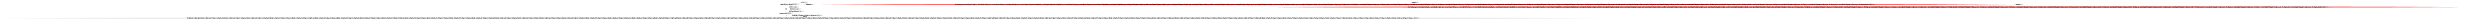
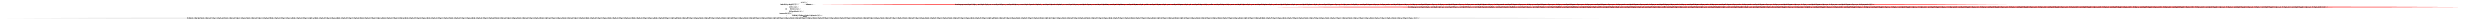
  digraph {
    node [fillcolor=white shape=ellipse style=filled]
    edge [style=bold]
    n1 [fillcolor=lightgray label="assertQ(req,facetPivotPrefix + \"/str(@name='field'((.='place_t'(\",facetPivotPrefix + \"(str(@name='value'((.='dublin'((/arr(@name='pivot'(/lst(1(/str(@name='value'((.='microsoft'(\",facetPivotPrefix + \"(str(@name='value'((.='dublin'((/arr(@name='pivot'(/lst(1(/int(@name='count'((.=4(\",facetPivotPrefix + \"(str(@name='value'((.='dublin'((/arr(@name='pivot'(/lst(2(/str(@name='value'((.='polecat'(\",facetPivotPrefix + \"(str(@name='value'((.='dublin'((/arr(@name='pivot'(/lst(2(/int(@name='count'((.=4(\",facetPivotPrefix + \"(str(@name='value'((.='dublin'((/arr(@name='pivot'(/lst(3(/str(@name='value'((.='null'(\",facetPivotPrefix + \"(str(@name='value'((.='dublin'((/arr(@name='pivot'(/lst(3(/int(@name='count'((.=3(\",facetPivotPrefix + \"(str(@name='value'((.='dublin'((/arr(@name='pivot'(/lst(4(/str(@name='value'((.='fujitsu'(\",facetPivotPrefix + \"(str(@name='value'((.='dublin'((/arr(@name='pivot'(/lst(4(/int(@name='count'((.=2(\",facetPivotPrefix + \"(str(@name='value'((.='dublin'((/arr(@name='pivot'(/lst(5(/str(@name='value'((.='bbc'(\",facetPivotPrefix + \"(str(@name='value'((.='dublin'((/arr(@name='pivot'(/lst(5(/int(@name='count'((.=1(\",facetPivotPrefix + \"(str(@name='value'((.='london'((/arr(@name='pivot'(/lst(1(/str(@name='value'((.='null'(\",facetPivotPrefix + \"(str(@name='value'((.='london'((/arr(@name='pivot'(/lst(1(/int(@name='count'((.=3(\",facetPivotPrefix + \"(str(@name='value'((.='london'((/arr(@name='pivot'(/lst(2(/str(@name='value'((.='polecat'(\",facetPivotPrefix + \"(str(@name='value'((.='london'((/arr(@name='pivot'(/lst(2(/int(@name='count'((.=3(\",facetPivotPrefix + \"(str(@name='value'((.='london'((/arr(@name='pivot'(/lst(3(/str(@name='value'((.='bbc'(\",facetPivotPrefix + \"(str(@name='value'((.='london'((/arr(@name='pivot'(/lst(3(/int(@name='count'((.=2(\",facetPivotPrefix + \"(str(@name='value'((.='london'((/arr(@name='pivot'(/lst(4(/str(@name='value'((.='fujitsu'(\",facetPivotPrefix + \"(str(@name='value'((.='london'((/arr(@name='pivot'(/lst(4(/int(@name='count'((.=2(\",facetPivotPrefix + \"(str(@name='value'((.='london'((/arr(@name='pivot'(/lst(5(/str(@name='value'((.='microsoft'(\",facetPivotPrefix + \"(str(@name='value'((.='london'((/arr(@name='pivot'(/lst(5(/int(@name='count'((.=2(\",facetPivotPrefix + \"(str(@name='value'((.='cardiff'((/arr(@name='pivot'(/lst(1(/str(@name='value'((.='polecat'(\",facetPivotPrefix + \"(str(@name='value'((.='cardiff'((/arr(@name='pivot'(/lst(1(/int(@name='count'((.=3(\",facetPivotPrefix + \"(str(@name='value'((.='cardiff'((/arr(@name='pivot'(/lst(2(/str(@name='value'((.='bbc'(\",facetPivotPrefix + \"(str(@name='value'((.='cardiff'((/arr(@name='pivot'(/lst(2(/int(@name='count'((.=2(\",facetPivotPrefix + \"(str(@name='value'((.='cardiff'((/arr(@name='pivot'(/lst(3(/str(@name='value'((.='microsoft'(\",facetPivotPrefix + \"(str(@name='value'((.='cardiff'((/arr(@name='pivot'(/lst(3(/int(@name='count'((.=2(\",facetPivotPrefix + \"(str(@name='value'((.='cardiff'((/arr(@name='pivot'(/lst(4(/str(@name='value'((.='null'(\",facetPivotPrefix + \"(str(@name='value'((.='cardiff'((/arr(@name='pivot'(/lst(4(/int(@name='count'((.=2(\",facetPivotPrefix + \"(str(@name='value'((.='cardiff'((/arr(@name='pivot'(/lst(5(/str(@name='value'((.='fujitsu'(\",facetPivotPrefix + \"(str(@name='value'((.='cardiff'((/arr(@name='pivot'(/lst(5(/int(@name='count'((.=1(\",facetPivotPrefix + \"(str(@name='value'((.='krakow'((/arr(@name='pivot'(/lst(1(/str(@name='value'((.='null'(\",facetPivotPrefix + \"(str(@name='value'((.='krakow'((/arr(@name='pivot'(/lst(1(/int(@name='count'((.=3(\",facetPivotPrefix + \"(str(@name='value'((.='krakow'((/arr(@name='pivot'(/lst(2(/str(@name='value'((.='bbc'(\",facetPivotPrefix + \"(str(@name='value'((.='krakow'((/arr(@name='pivot'(/lst(2(/int(@name='count'((.=2(\",facetPivotPrefix + \"(str(@name='value'((.='krakow'((/arr(@name='pivot'(/lst(3(/str(@name='value'((.='polecat'(\",facetPivotPrefix + \"(str(@name='value'((.='krakow'((/arr(@name='pivot'(/lst(3(/int(@name='count'((.=2(\",facetPivotPrefix + \"(str(@name='value'((.='krakow'((/arr(@name='pivot'(/lst(4(/str(@name='value'((.='fujitsu'(\",facetPivotPrefix + \"(str(@name='value'((.='krakow'((/arr(@name='pivot'(/lst(4(/int(@name='count'((.=1(\",facetPivotPrefix + \"(str(@name='value'((.='krakow'((/arr(@name='pivot'(/lst(5(/str(@name='value'((.='microsoft'(\",facetPivotPrefix + \"(str(@name='value'((.='krakow'((/arr(@name='pivot'(/lst(5(/int(@name='count'((.=1(\",facetPivotPrefix + \"(str(@name='value'((.='la'((/arr(@name='pivot'(/lst(1(/str(@name='value'((.='fujitsu'(\",facetPivotPrefix + \"(str(@name='value'((.='la'((/arr(@name='pivot'(/lst(1(/int(@name='count'((.=2(\",facetPivotPrefix + \"(str(@name='value'((.='la'((/arr(@name='pivot'(/lst(2(/str(@name='value'((.='microsoft'(\",facetPivotPrefix + \"(str(@name='value'((.='la'((/arr(@name='pivot'(/lst(2(/int(@name='count'((.=2(\",facetPivotPrefix + \"(str(@name='value'((.='la'((/arr(@name='pivot'(/lst(3(/str(@name='value'((.='null'(\",facetPivotPrefix + \"(str(@name='value'((.='la'((/arr(@name='pivot'(/lst(3(/int(@name='count'((.=2(\",facetPivotPrefix + \"(str(@name='value'((.='la'((/arr(@name='pivot'(/lst(4(/str(@name='value'((.='polecat'(\",facetPivotPrefix + \"(str(@name='value'((.='la'((/arr(@name='pivot'(/lst(4(/int(@name='count'((.=2(\",facetPivotPrefix + \"(str(@name='value'((.='la'((/arr(@name='pivot'(/lst(5(/str(@name='value'((.='bbc'(\",facetPivotPrefix + \"(str(@name='value'((.='la'((/arr(@name='pivot'(/lst(5(/int(@name='count'((.=1(\",facetPivotPrefix + \"(str(@name='value'((.='cork'((/arr(@name='pivot'(/lst(1(/str(@name='value'((.='fujitsu'(\",facetPivotPrefix + \"(str(@name='value'((.='cork'((/arr(@name='pivot'(/lst(1(/int(@name='count'((.=1(\",facetPivotPrefix + \"(str(@name='value'((.='cork'((/arr(@name='pivot'(/lst(2(/str(@name='value'((.='rte'(\",facetPivotPrefix + \"(str(@name='value'((.='cork'((/arr(@name='pivot'(/lst(2(/int(@name='count'((.=1(\")@@@10@@@['0', '0', '1']"]
    n2 [label="params.add(\"facet\",\"true\")@@@6@@@['0', '0', '1']"]
    n3 [label="params.add(\"facet.pivot\",\"place_t,company_t\")@@@7@@@['0', '0', '1']"]
    n4 [label="SolrQueryRequest req = req(params)@@@8@@@['0', '0', '1']"]
    n5 [fillcolor=red label="assertQ(\"/schema/?indent=on&wt=xml\",\"count(/response/lst(@name='schema'(/str(@name='name'() = 1\",\"/response/lst(@name='schema'(/str(@name='name'((.='test-rest'(\",\"count(/response/lst(@name='schema'(/float(@name='version'() = 1\",\"/response/lst(@name='schema'(/float(@name='version'((.='1.6'(\",\"count(/response/lst(@name='schema'(/lst(@name='solrQueryParser'(/str(@name='defaultOperator'() = 1\",\"/response/lst(@name='schema'(/lst(@name='solrQueryParser'(/str(@name='defaultOperator'((.='OR'(\",\"count(/response/lst(@name='schema'(/str(@name='uniqueKey'() = 1\",\"/response/lst(@name='schema'(/str(@name='uniqueKey'((.='id'(\",\"count(/response/lst(@name='schema'(/str(@name='defaultSearchField'() = 1\",\"/response/lst(@name='schema'(/str(@name='defaultSearchField'((.='text'(\",\"(/response/lst(@name='schema'(/arr(@name='fieldTypes'(/lst/str(@name='name'()(1( = 'HTMLstandardtok'\",\"(/response/lst(@name='schema'(/arr(@name='fieldTypes'(/lst/str(@name='name'()(2( = 'HTMLredtok'\",\"(/response/lst(@name='schema'(/arr(@name='fieldTypes'(/lst/str(@name='name'()(3( = 'boolean'\",\"(/response/lst(@name='schema'(/arr(@name='fields'(/lst/str(@name='name'()(1( = 'HTMLstandardtok'\",\"(/response/lst(@name='schema'(/arr(@name='fields'(/lst/str(@name='name'()(2( = 'HTMLredtok'\",\"(/response/lst(@name='schema'(/arr(@name='fields'(/lst/str(@name='name'()(3( = '_version_'\",\"(/response/lst(@name='schema'(/arr(@name='dynamicFields'(/lst/str(@name='name'()(1( = '*_coordinate'\",\"(/response/lst(@name='schema'(/arr(@name='dynamicFields'(/lst/str(@name='name'()(2( = 'ignored_*'\",\"(/response/lst(@name='schema'(/arr(@name='dynamicFields'(/lst/str(@name='name'()(3( = '*_mfacet'\",\"/response/lst(@name='schema'(/arr(@name='copyFields'(/lst( str(@name='source'((.='title'(\" + \" and str(@name='dest'((.='title_stemmed'(\" + \" and int(@name='maxChars'((.='200'((\",\"/response/lst(@name='schema'(/arr(@name='copyFields'(/lst( str(@name='source'((.='title'(\" + \" and str(@name='dest'((.='dest_sub_no_ast_s'((\",\"/response/lst(@name='schema'(/arr(@name='copyFields'(/lst( str(@name='source'((.='*_i'(\" + \" and str(@name='dest'((.='title'((\",\"/response/lst(@name='schema'(/arr(@name='copyFields'(/lst( str(@name='source'((.='*_i'(\" + \" and str(@name='dest'((.='*_s'((\",\"/response/lst(@name='schema'(/arr(@name='copyFields'(/lst( str(@name='source'((.='*_i'(\" + \" and str(@name='dest'((.='*_dest_sub_s'((\",\"/response/lst(@name='schema'(/arr(@name='copyFields'(/lst( str(@name='source'((.='*_i'(\" + \" and str(@name='dest'((.='dest_sub_no_ast_s'((\",\"/response/lst(@name='schema'(/arr(@name='copyFields'(/lst( str(@name='source'((.='*_src_sub_i'(\" + \" and str(@name='dest'((.='title'((\",\"/response/lst(@name='schema'(/arr(@name='copyFields'(/lst( str(@name='source'((.='*_src_sub_i'(\" + \" and str(@name='dest'((.='*_s'((\",\"/response/lst(@name='schema'(/arr(@name='copyFields'(/lst( str(@name='source'((.='*_src_sub_i'(\" + \" and str(@name='dest'((.='*_dest_sub_s'((\",\"/response/lst(@name='schema'(/arr(@name='copyFields'(/lst( str(@name='source'((.='*_src_sub_i'(\" + \" and str(@name='dest'((.='dest_sub_no_ast_s'((\",\"/response/lst(@name='schema'(/arr(@name='copyFields'(/lst( str(@name='source'((.='src_sub_no_ast_i'(\" + \" and str(@name='dest'((.='title'((\",\"/response/lst(@name='schema'(/arr(@name='copyFields'(/lst( str(@name='source'((.='src_sub_no_ast_i'(\" + \" and str(@name='dest'((.='*_s'((\",\"/response/lst(@name='schema'(/arr(@name='copyFields'(/lst( str(@name='source'((.='src_sub_no_ast_i'(\" + \" and str(@name='dest'((.='*_dest_sub_s'((\",\"/response/lst(@name='schema'(/arr(@name='copyFields'(/lst( str(@name='source'((.='src_sub_no_ast_i'(\" + \" and str(@name='dest'((.='dest_sub_no_ast_s'((\",\"/response/lst(@name='schema'(/arr(@name='copyFields'(/lst( str(@name='source'((.='title_*'(\" + \" and str(@name='dest'((.='text'((\",\"/response/lst(@name='schema'(/arr(@name='copyFields'(/lst( str(@name='source'((.='title_*'(\" + \" and str(@name='dest'((.='*_s'((\",\"/response/lst(@name='schema'(/arr(@name='copyFields'(/lst( str(@name='source'((.='title_*'(\" + \" and str(@name='dest'((.='*_dest_sub_s'((\",\"/response/lst(@name='schema'(/arr(@name='copyFields'(/lst( str(@name='source'((.='title_*'(\" + \" and str(@name='dest'((.='dest_sub_no_ast_s'((\")@@@3@@@['0', '1', '0']"]
    n6 [label="final String facetPivotPrefix = \"//lst(@name='facet_counts'(/lst(@name='facet_pivot'(/arr(@name='place_t,company_t'(/lst\"@@@9@@@['0', '0', '1']"]
    n7 [label="final ModifiableSolrParams params = new ModifiableSolrParams()@@@4@@@['0', '0', '1']"]
    n8 [label="params.add(\"q\",\"*:*\")@@@5@@@['0', '0', '1']"]
-   n9 [fillcolor=lightgray label="testXMLResponse['1', '0', '0']" shape=diamond]
    n10 [fillcolor=red label="assertQ(\"/schema/?indent=on&wt=xml\",\"count(/response/lst(@name='schema'(/str(@name='name'() = 1\",\"/response/lst(@name='schema'(/str(@name='name'((.='test-rest'(\",\"count(/response/lst(@name='schema'(/float(@name='version'() = 1\",\"/response/lst(@name='schema'(/float(@name='version'((.='1.5'(\",\"count(/response/lst(@name='schema'(/lst(@name='solrQueryParser'(/str(@name='defaultOperator'() = 1\",\"/response/lst(@name='schema'(/lst(@name='solrQueryParser'(/str(@name='defaultOperator'((.='OR'(\",\"count(/response/lst(@name='schema'(/str(@name='uniqueKey'() = 1\",\"/response/lst(@name='schema'(/str(@name='uniqueKey'((.='id'(\",\"count(/response/lst(@name='schema'(/str(@name='defaultSearchField'() = 1\",\"/response/lst(@name='schema'(/str(@name='defaultSearchField'((.='text'(\",\"(/response/lst(@name='schema'(/arr(@name='fieldTypes'(/lst/str(@name='name'()(1( = 'HTMLstandardtok'\",\"(/response/lst(@name='schema'(/arr(@name='fieldTypes'(/lst/str(@name='name'()(2( = 'HTMLredtok'\",\"(/response/lst(@name='schema'(/arr(@name='fieldTypes'(/lst/str(@name='name'()(3( = 'boolean'\",\"(/response/lst(@name='schema'(/arr(@name='fields'(/lst/str(@name='name'()(1( = 'HTMLstandardtok'\",\"(/response/lst(@name='schema'(/arr(@name='fields'(/lst/str(@name='name'()(2( = 'HTMLredtok'\",\"(/response/lst(@name='schema'(/arr(@name='fields'(/lst/str(@name='name'()(3( = '_version_'\",\"(/response/lst(@name='schema'(/arr(@name='dynamicFields'(/lst/str(@name='name'()(1( = '*_coordinate'\",\"(/response/lst(@name='schema'(/arr(@name='dynamicFields'(/lst/str(@name='name'()(2( = 'ignored_*'\",\"(/response/lst(@name='schema'(/arr(@name='dynamicFields'(/lst/str(@name='name'()(3( = '*_mfacet'\",\"/response/lst(@name='schema'(/arr(@name='copyFields'(/lst( str(@name='source'((.='title'(\" + \" and str(@name='dest'((.='title_stemmed'(\" + \" and int(@name='maxChars'((.='200'((\",\"/response/lst(@name='schema'(/arr(@name='copyFields'(/lst( str(@name='source'((.='title'(\" + \" and str(@name='dest'((.='dest_sub_no_ast_s'((\",\"/response/lst(@name='schema'(/arr(@name='copyFields'(/lst( str(@name='source'((.='*_i'(\" + \" and str(@name='dest'((.='title'((\",\"/response/lst(@name='schema'(/arr(@name='copyFields'(/lst( str(@name='source'((.='*_i'(\" + \" and str(@name='dest'((.='*_s'((\",\"/response/lst(@name='schema'(/arr(@name='copyFields'(/lst( str(@name='source'((.='*_i'(\" + \" and str(@name='dest'((.='*_dest_sub_s'((\",\"/response/lst(@name='schema'(/arr(@name='copyFields'(/lst( str(@name='source'((.='*_i'(\" + \" and str(@name='dest'((.='dest_sub_no_ast_s'((\",\"/response/lst(@name='schema'(/arr(@name='copyFields'(/lst( str(@name='source'((.='*_src_sub_i'(\" + \" and str(@name='dest'((.='title'((\",\"/response/lst(@name='schema'(/arr(@name='copyFields'(/lst( str(@name='source'((.='*_src_sub_i'(\" + \" and str(@name='dest'((.='*_s'((\",\"/response/lst(@name='schema'(/arr(@name='copyFields'(/lst( str(@name='source'((.='*_src_sub_i'(\" + \" and str(@name='dest'((.='*_dest_sub_s'((\",\"/response/lst(@name='schema'(/arr(@name='copyFields'(/lst( str(@name='source'((.='*_src_sub_i'(\" + \" and str(@name='dest'((.='dest_sub_no_ast_s'((\",\"/response/lst(@name='schema'(/arr(@name='copyFields'(/lst( str(@name='source'((.='src_sub_no_ast_i'(\" + \" and str(@name='dest'((.='title'((\",\"/response/lst(@name='schema'(/arr(@name='copyFields'(/lst( str(@name='source'((.='src_sub_no_ast_i'(\" + \" and str(@name='dest'((.='*_s'((\",\"/response/lst(@name='schema'(/arr(@name='copyFields'(/lst( str(@name='source'((.='src_sub_no_ast_i'(\" + \" and str(@name='dest'((.='*_dest_sub_s'((\",\"/response/lst(@name='schema'(/arr(@name='copyFields'(/lst( str(@name='source'((.='src_sub_no_ast_i'(\" + \" and str(@name='dest'((.='dest_sub_no_ast_s'((\",\"/response/lst(@name='schema'(/arr(@name='copyFields'(/lst( str(@name='source'((.='title_*'(\" + \" and str(@name='dest'((.='text'((\",\"/response/lst(@name='schema'(/arr(@name='copyFields'(/lst( str(@name='source'((.='title_*'(\" + \" and str(@name='dest'((.='*_s'((\",\"/response/lst(@name='schema'(/arr(@name='copyFields'(/lst( str(@name='source'((.='title_*'(\" + \" and str(@name='dest'((.='*_dest_sub_s'((\",\"/response/lst(@name='schema'(/arr(@name='copyFields'(/lst( str(@name='source'((.='title_*'(\" + \" and str(@name='dest'((.='dest_sub_no_ast_s'((\")@@@3@@@['1', '0', '0']"]
    n11 [fillcolor=lightgray label="testPivotFacetUnsorted['0', '0', '1']" shape=diamond]
    n12 [label="index()@@@3@@@['0', '0', '1']"]
-   n13 [fillcolor=lightgray label="testXMLResponse['0', '1', '0']" shape=diamond]
    n2 -> n3
    n3 -> n4
    n4 -> n1 [label=req style=solid]
    n4 -> n6
    n6 -> n1 [label=facetPivotPrefix style=solid]
    n6 -> n1
    n7 -> n4 [label=params style=solid]
    n7 -> n8
    n8 -> n2
-   n9 -> n10
    n10 -> n5 [label=0 style=dashed]
    n12 -> n7
    n12 -> n11
-   n13 -> n5
  }
